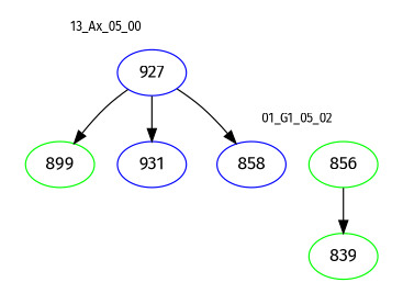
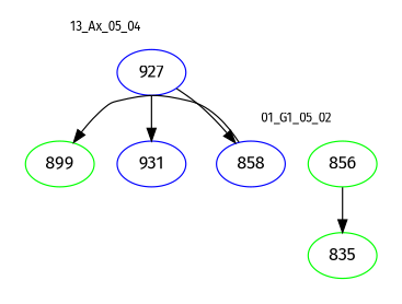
  digraph {
    fontname="Fira Sans"
    node [color=blue fontname="Fira Sans"]
    edge [color=black fontname="Fira Sans"]
    n1 [label=927]
    n2 [color=green label=899]
    n3 [label=931]
    n4 [color=green label=856]
-   n5 [color=green label=839]
+   n5 [color=green label=835]
    n6 [label=858]
    subgraph cluster_1 {
      color=white
      fontsize=10
-     label="13_Ax_05_00"
+     label="13_Ax_05_04"
      n1
      n2
      n3
    }
    subgraph cluster_2 {
      color=white
      fontsize=10
      label="01_G1_05_02"
      n4
      n5
      n6
    }
-   n1 -> n2
+   n6 -> n2
    n1 -> n3
    n1 -> n6
    n4 -> n5
  }
